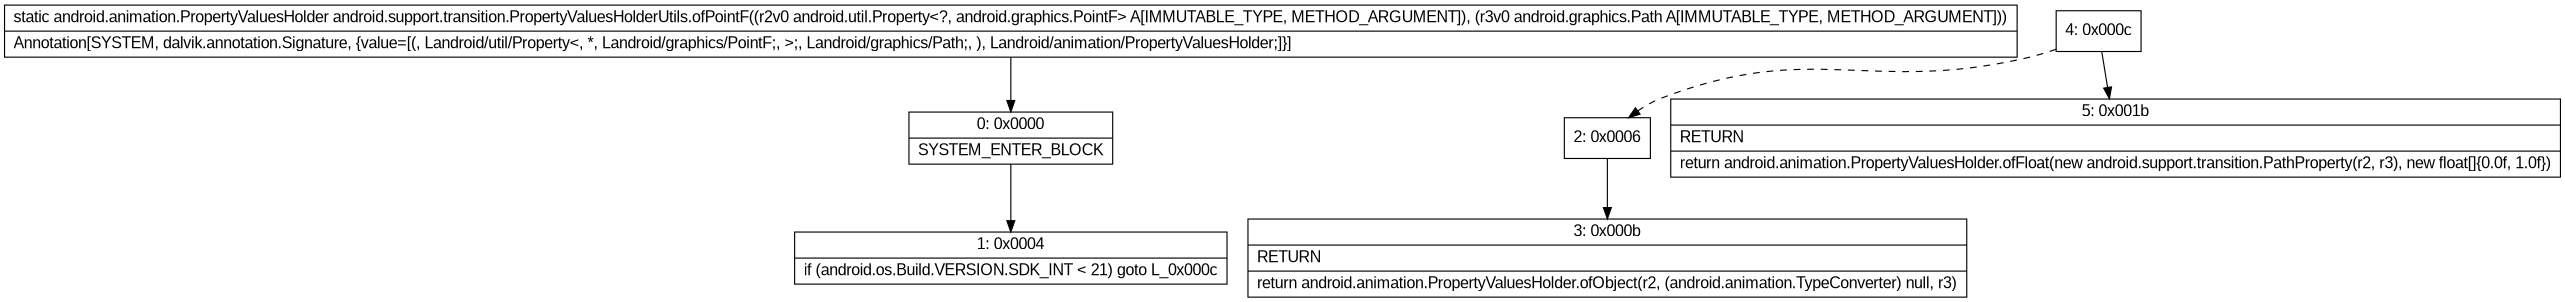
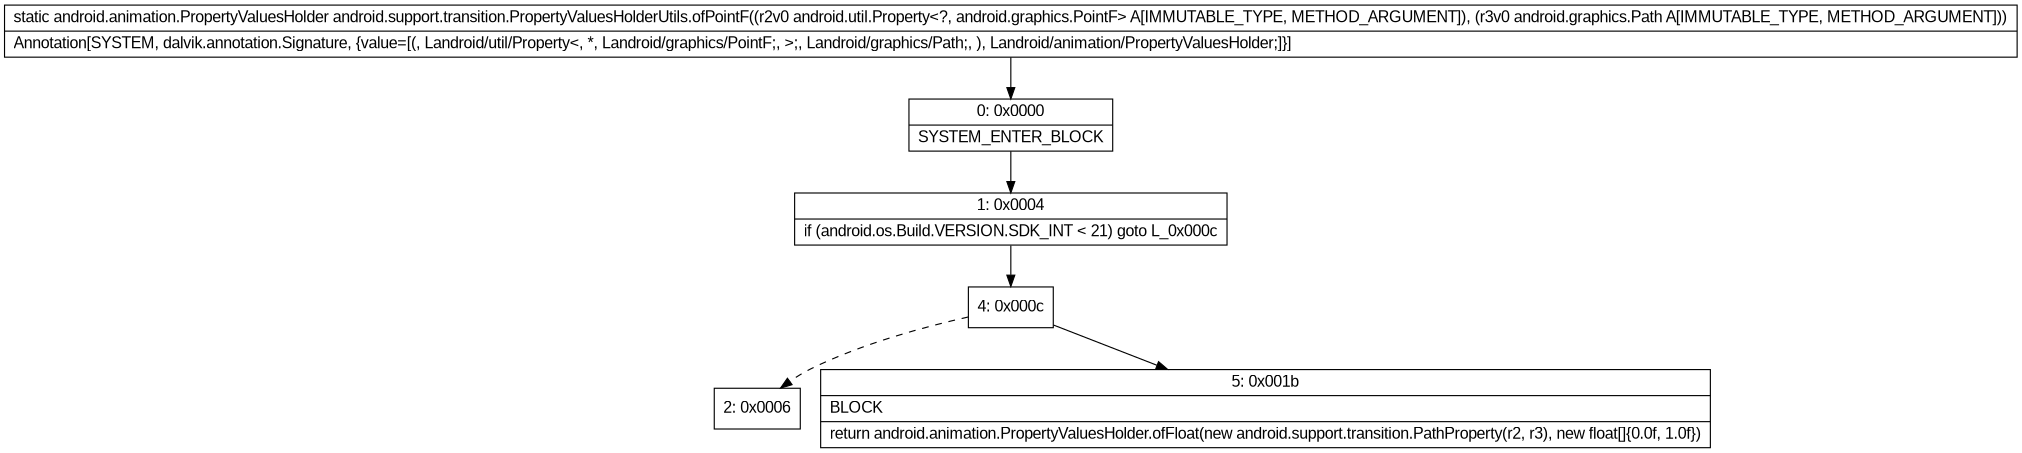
  digraph {
    fontname="Liberation Sans"
    node [fontname="Liberation Sans" shape=record]
    edge [fontname="Liberation Sans"]
    n1 [label="{0\:\ 0x0000|SYSTEM_ENTER_BLOCK\l}"]
    n2 [label="{1\:\ 0x0004|if (android.os.Build.VERSION.SDK_INT \< 21) goto L_0x000c\l}"]
    n3 [label="{4\:\ 0x000c}"]
    n4 [label="{2\:\ 0x0006}"]
-   n5 [label="{3\:\ 0x000b|RETURN\l|return android.animation.PropertyValuesHolder.ofObject(r2, (android.animation.TypeConverter) null, r3)\l}"]
-   n6 [label="{5\:\ 0x001b|RETURN\l|return android.animation.PropertyValuesHolder.ofFloat(new android.support.transition.PathProperty(r2, r3), new float[]\{0.0f, 1.0f\})\l}"]
+   n6 [label="{5\:\ 0x001b|BLOCK\l|return android.animation.PropertyValuesHolder.ofFloat(new android.support.transition.PathProperty(r2, r3), new float[]\{0.0f, 1.0f\})\l}"]
    n7 [label="{static android.animation.PropertyValuesHolder android.support.transition.PropertyValuesHolderUtils.ofPointF((r2v0 android.util.Property\<?, android.graphics.PointF\> A[IMMUTABLE_TYPE, METHOD_ARGUMENT]), (r3v0 android.graphics.Path A[IMMUTABLE_TYPE, METHOD_ARGUMENT]))  | Annotation[SYSTEM, dalvik.annotation.Signature, \{value=[(, Landroid\/util\/Property\<, *, Landroid\/graphics\/PointF;, \>;, Landroid\/graphics\/Path;, ), Landroid\/animation\/PropertyValuesHolder;]\}]\l}"]
    n1 -> n2
+   n2 -> n3
    n3 -> n4 [style=dashed]
    n3 -> n6
-   n4 -> n5
    n7 -> n1
  }
